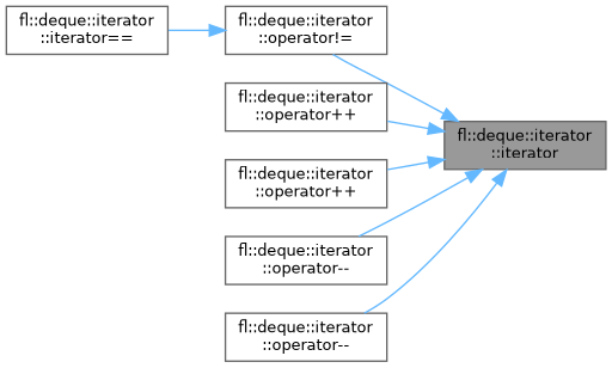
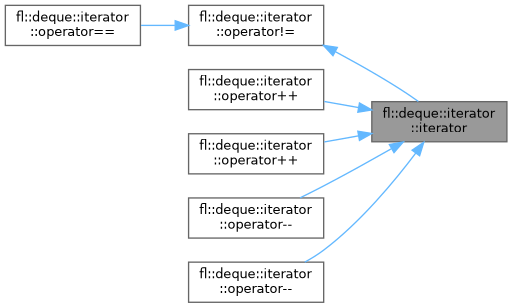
  digraph {
    rankdir=RL
    node [color=grey40 fillcolor=white fontname=Helvetica fontsize=10 shape=box style=filled]
    edge [color=steelblue1 dir=back fontname=Helvetica fontsize=10 labelfontname=Helvetica labelfontsize=10 style=solid]
    n1 [color=gray40 fillcolor=grey60 fontcolor=black height=0.2 label="fl::deque::iterator\l::iterator" width=0.4]
    n2 [height=0.2 label="fl::deque::iterator\l::operator!=" width=0.4]
    n3 [height=0.2 label="fl::deque::iterator\l::operator++" width=0.4]
    n4 [height=0.2 label="fl::deque::iterator\l::operator++" width=0.4]
    n5 [height=0.2 label="fl::deque::iterator\l::operator--" width=0.4]
    n6 [height=0.2 label="fl::deque::iterator\l::operator--" width=0.4]
-   n7 [height=0.2 label="fl::deque::iterator\l::iterator==" width=0.4]
-   n1 -> n2
+   n7 [height=0.2 label="fl::deque::iterator\l::operator==" width=0.4]
+   n2 -> n1
    n1 -> n3
    n1 -> n4
    n1 -> n5
    n1 -> n6
    n2 -> n7
  }
